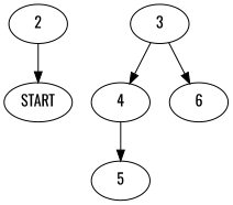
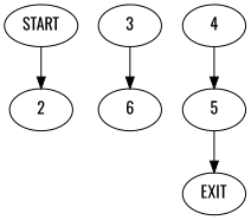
  digraph {
    fontname=Oswald
    node [fontname=Oswald]
    edge [fontname=Oswald]
    n1 [label=START]
    2
    3
    4
    6
    5
-   2 -> n1
-   3 -> 4
+   n7 [label=EXIT]
+   n1 -> 2
    3 -> 6
    4 -> 5
+   5 -> n7
  }
